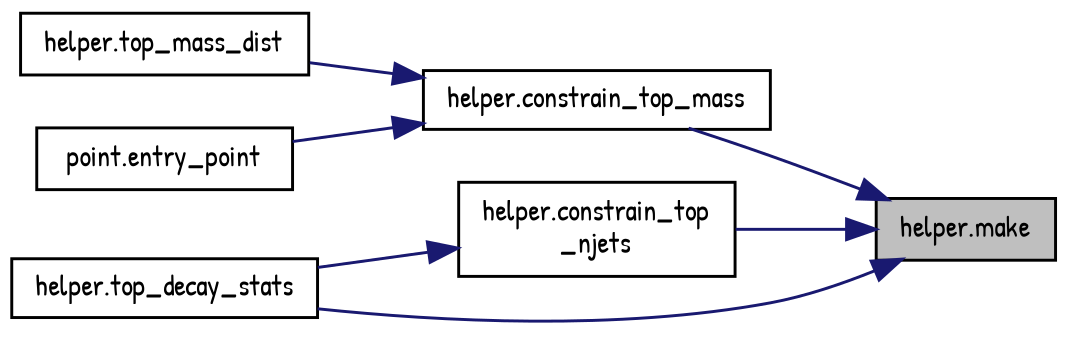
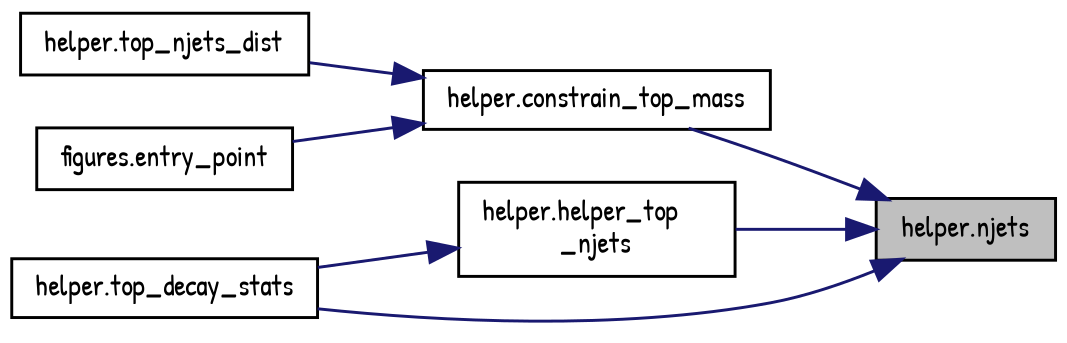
  digraph {
    fontname="Patrick Hand"
    rankdir=RL
    node [color=black fillcolor=white fontname="Patrick Hand" fontsize=10 shape=record style=filled]
    edge [color=midnightblue dir=back fontname="Patrick Hand" fontsize=10 labelfontname=Helvetica labelfontsize=10 style=solid]
-   n1 [fillcolor=grey75 fontcolor=black height=0.2 label="helper.make" width=0.4]
+   n1 [fillcolor=grey75 fontcolor=black height=0.2 label="helper.njets" width=0.4]
    n2 [height=0.2 label="helper.constrain_top_mass" width=0.4]
-   n3 [height=0.2 label="helper.constrain_top\l_njets" width=0.4]
+   n3 [height=0.2 label="helper.helper_top\l_njets" width=0.4]
    n4 [height=0.2 label="helper.top_decay_stats" width=0.4]
-   n5 [height=0.2 label="helper.top_mass_dist" width=0.4]
-   n6 [height=0.2 label="point.entry_point" width=0.4]
+   n5 [height=0.2 label="helper.top_njets_dist" width=0.4]
+   n6 [height=0.2 label="figures.entry_point" width=0.4]
    n1 -> n2
    n1 -> n3
    n1 -> n4
    n2 -> n5
    n2 -> n6
    n3 -> n4
  }
